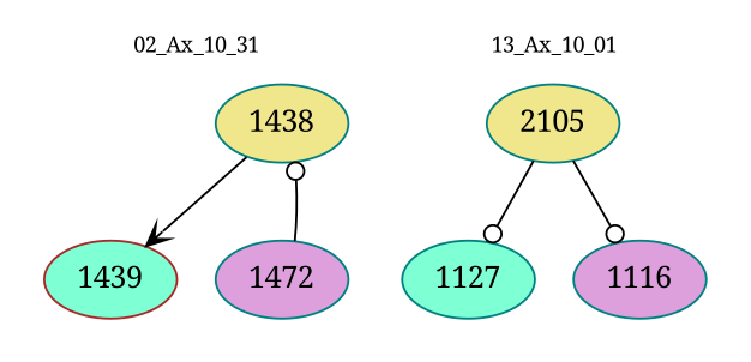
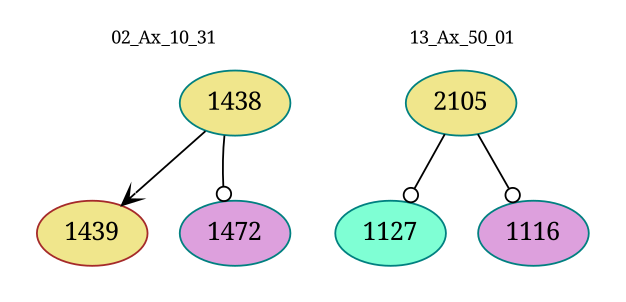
  digraph {
    fontname="Noto Serif"
    node [color=teal fillcolor=khaki fontname="Noto Serif" style=filled]
    edge [arrowhead=odot color=black fontname="Noto Serif"]
    n1 [label=1438]
-   n2 [color=brown fillcolor=aquamarine label=1439]
+   n2 [color=brown label=1439]
    n3 [fillcolor=plum label=1472]
    n4 [label=2105]
    n5 [fillcolor=aquamarine label=1127]
    n6 [fillcolor=plum label=1116]
    subgraph cluster_1 {
      color=white
      fontsize=10
      label="02_Ax_10_31"
      n1
      n2
      n3
    }
    subgraph cluster_2 {
      color=white
      fontsize=10
-     label="13_Ax_10_01"
+     label="13_Ax_50_01"
      n4
      n5
      n6
    }
    n1 -> n2 [arrowhead=vee]
-   n3 -> n1
+   n1 -> n3
    n4 -> n5
    n4 -> n6
  }
